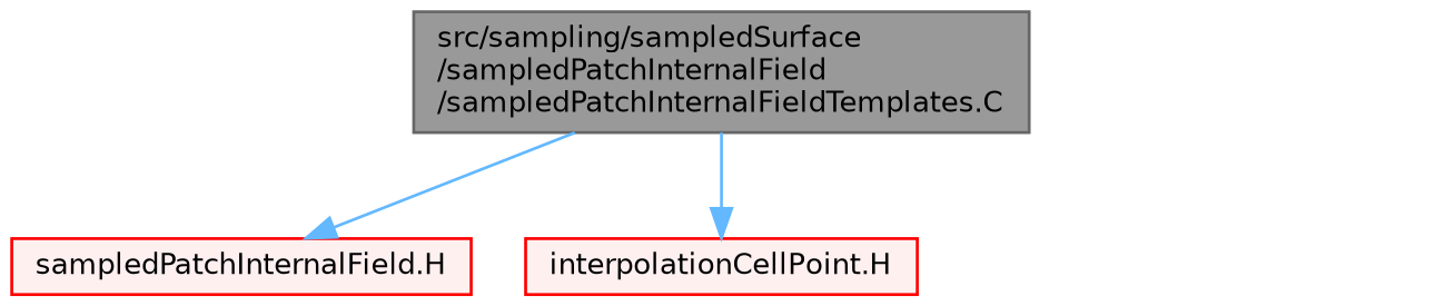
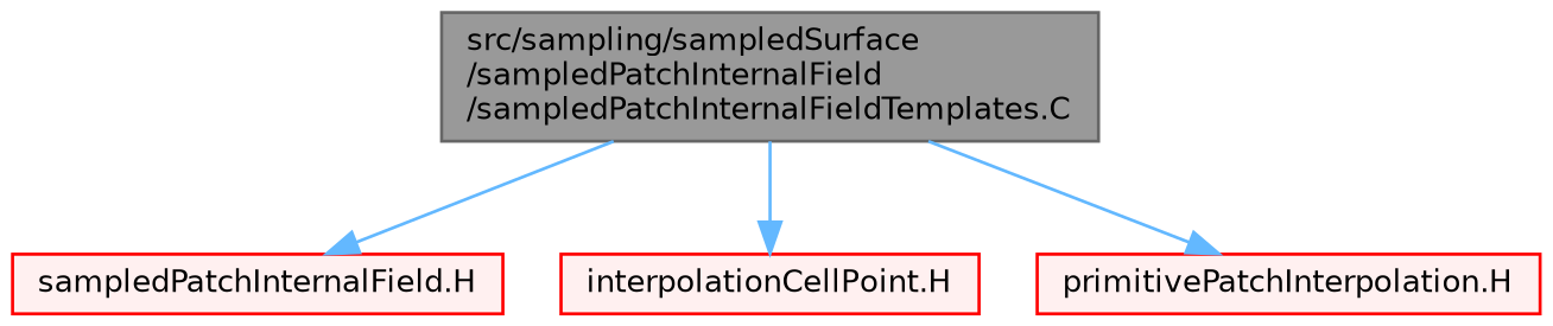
  digraph {
    node [color=red fillcolor="#FFF0F0" fontname=Helvetica fontsize=10 shape=box style=filled]
    edge [color=steelblue1 fontname=Helvetica fontsize=10 labelfontname=Helvetica labelfontsize=10 style=solid]
    n1 [color=gray40 fillcolor=grey60 fontcolor=black height=0.2 label="src/sampling/sampledSurface\l/sampledPatchInternalField\l/sampledPatchInternalFieldTemplates.C" width=0.4]
    n2 [height=0.2 label="sampledPatchInternalField.H" width=0.4]
    n3 [height=0.2 label="interpolationCellPoint.H" width=0.4]
+   n4 [height=0.2 label="primitivePatchInterpolation.H" width=0.4]
    n1 -> n2
    n1 -> n3
+   n1 -> n4
  }
